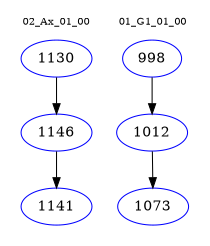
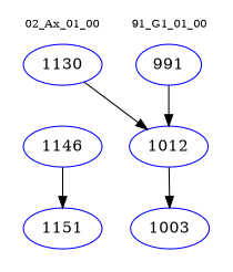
  digraph {
    node [color=blue]
    edge [color=black]
    n1 [label=1130]
-   n2 [label=1141]
+   n2 [label=1151]
    n3 [label=1146]
-   n4 [label=998]
+   n4 [label=991]
    n5 [label=1012]
-   n6 [label=1073]
+   n6 [label=1003]
    subgraph cluster_1 {
      color=white
      fontsize=10
      label="02_Ax_01_00"
      n1
      n2
      n3
    }
    subgraph cluster_2 {
      color=white
      fontsize=10
-     label="01_G1_01_00"
+     label="91_G1_01_00"
      n4
      n5
      n6
    }
-   n1 -> n3
+   n1 -> n5
    n3 -> n2
    n4 -> n5
    n5 -> n6
  }
